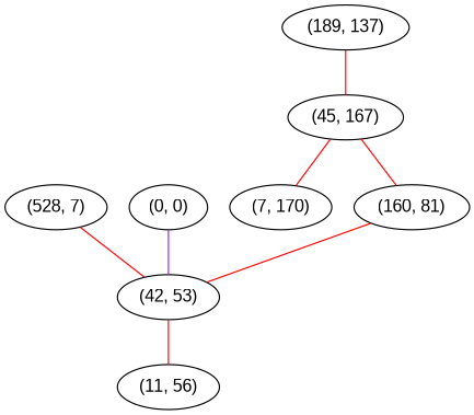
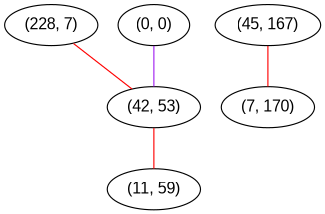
  graph {
    fontname="Liberation Sans"
    node [fontname="Liberation Sans"]
    edge [color=red fontname="Liberation Sans" weight=1]
-   "(228, 7)" [label="(528, 7)"]
+   "(228, 7)"
    "(42, 53)"
-   "(11, 56)"
+   "(11, 56)" [label="(11, 59)"]
    "(0, 0)"
    n5 [label="(45, 167)"]
-   "(189, 137)"
    n7 [label="(7, 170)"]
-   "(160, 81)"
    "(228, 7)" -- "(42, 53)"
    "(42, 53)" -- "(11, 56)"
    "(0, 0)" -- "(42, 53)" [color=purple weight=4]
    n5 -- n7
-   n5 -- "(160, 81)"
-   "(189, 137)" -- n5
-   "(160, 81)" -- "(42, 53)"
  }
